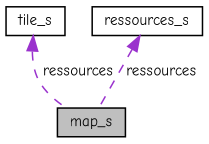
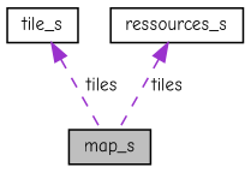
  digraph {
    fontname="Comic Neue"
    node [color=black fillcolor=white fontname="Comic Neue" fontsize=10 shape=record style=filled]
    edge [color=darkorchid3 dir=back fontname="Comic Neue" fontsize=10 labelfontname=Helvetica labelfontsize=10 style=dashed]
    n1 [fillcolor=grey75 fontcolor=black height=0.2 label=map_s width=0.4]
    n2 [height=0.2 label=tile_s width=0.4]
    n3 [height=0.2 label=ressources_s width=0.4]
-   n2 -> n1 [label=" ressources"]
-   n3 -> n1 [label=" ressources"]
+   n2 -> n1 [label=" tiles"]
+   n3 -> n1 [label=" tiles"]
  }
